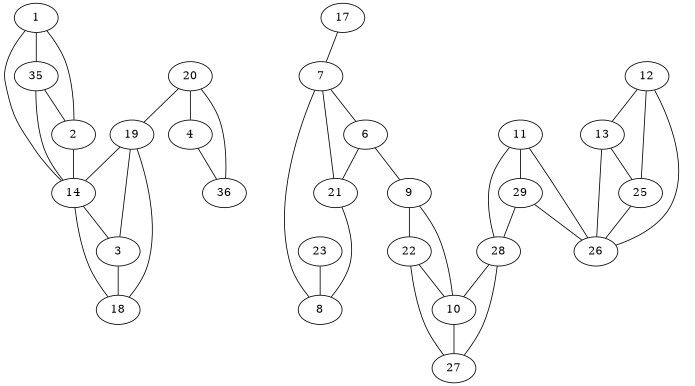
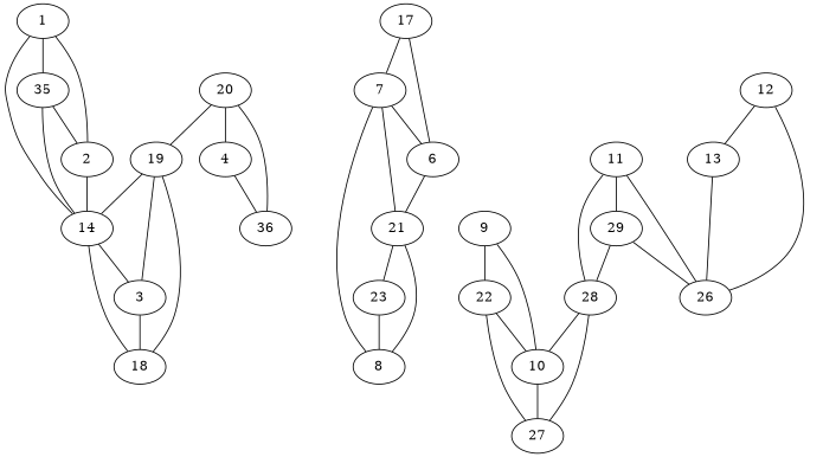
  graph {
    node [aaLength=5 type=1]
    edge [distance0=6.0 frequency=1 type0=1]
    1 [aaLength=3 sequence=IAN type=0]
    14 [sequence=ELHYM]
    n3 [label=35 sequence=KLGIV]
    3 [aaLength=3 sequence=MGD type=0]
    18 [aaLength=4 sequence=LYLI]
    2 [aaLength=11 sequence=SSFAMLLEAQR type=0]
    4 [aaLength=3 sequence=LAD type=0]
    n8 [aaLength=4 label=36 sequence=VILM]
    17 [aaLength=3 sequence=LIV]
    7 [aaLength=9 sequence=LFTAWFSDL type=0]
    6 [aaLength=6 sequence=PQSLRD type=0]
    21 [aaLength=4 sequence=TLVT]
    23 [sequence=IILKP]
    8 [aaLength=11 sequence=KAQLKAFWEKH type=0]
    9 [aaLength=8 sequence=LGVIAETL type=0]
    10 [sequence=PAIKD type=0]
    22 [sequence=CMAQN]
    27 [aaLength=7 sequence=DKRVLVV]
    11 [aaLength=16 sequence=ESDWKIARQIGPTLKE type=0]
    26 [aaLength=7 sequence=FVGLDII]
    28 [sequence=YCLAR]
    29 [aaLength=4 sequence=EPRP]
    12 [aaLength=7 sequence=IREIEAE type=0]
    13 [aaLength=14 sequence=ITGMLMDAIEARLQ type=0]
-   25 [aaLength=6 sequence=RLTEIN]
    19 [aaLength=11 sequence=EARAHTRTLNV]
    20 [aaLength=10 sequence=FSFVGEQDLP]
    1 -- 14 [distance0=23.0 type0=3]
    1 -- n3 [distance0=8.0]
    14 -- 3 [distance1=0.0 frequency=2 type1=4]
    14 -- 18 [distance0=9.0 type0=2]
    n3 -- 14 [distance0=31.0 type0=3]
    n3 -- 2 [distance0=17.0 distance1=0.0 frequency=2 type0=2 type1=4]
    3 -- 18 [distance0=3.0 distance1=0.0 frequency=2 type1=5]
    2 -- 1 [distance0=9.0]
    2 -- 14 [distance0=14.0 distance1=0.0 frequency=2 type0=2 type1=4]
    4 -- n8 [distance0=5.0 distance1=0.0 frequency=2 type1=4]
    17 -- 7 [distance0=15.0 type0=2]
    7 -- 6 [distance0=10.0]
    7 -- 21 [distance0=12.0 distance1=0.0 frequency=2 type0=2 type1=4]
-   6 -- 9 [distance0=5.0]
+   6 -- 17 [distance0=5.0]
    6 -- 21 [distance0=22.0 type0=3]
+   21 -- 23 [distance0=19.0 type0=3]
    23 -- 8 [distance0=13.0]
    8 -- 7 [distance0=18.0 type0=3]
    8 -- 21
    9 -- 10 [distance0=22.0 type0=3]
    9 -- 22 [distance0=15.0 distance1=0.0 frequency=2 type0=2 type1=4]
    10 -- 27 [distance1=0.0 frequency=2 type1=4]
    22 -- 10 [distance0=7.0 distance1=0.0 frequency=2 type1=4]
    22 -- 27 [distance0=13.0 type0=2]
    11 -- 26 [distance0=20.0 distance1=0.0 frequency=2 type0=2 type1=4]
    11 -- 28 [distance0=28.0 type0=3]
    11 -- 29
    28 -- 10 [distance0=19.0 type0=2]
    28 -- 27 [distance0=13.0]
    29 -- 26 [distance0=26.0 type0=3]
    29 -- 28 [distance0=22.0 type0=2]
    12 -- 26 [distance0=21.0 type0=3]
    12 -- 13 [distance0=11.0 distance1=0.0 frequency=2 type1=4]
-   12 -- 25 [distance0=12.0 type0=2]
    13 -- 26 [distance0=32.0 type0=3]
-   13 -- 25 [distance0=23.0 type0=2]
-   25 -- 26 [distance0=9.0]
    19 -- 14 [distance0=15.0 type0=3]
    19 -- 3 [distance0=9.0 type0=2]
    19 -- 18
    20 -- 4 [distance0=10.0 distance1=0.0 frequency=2 type1=5]
    20 -- n8 [distance0=15.0 type0=2]
    20 -- 19 [distance0=18.0 type0=3]
  }
